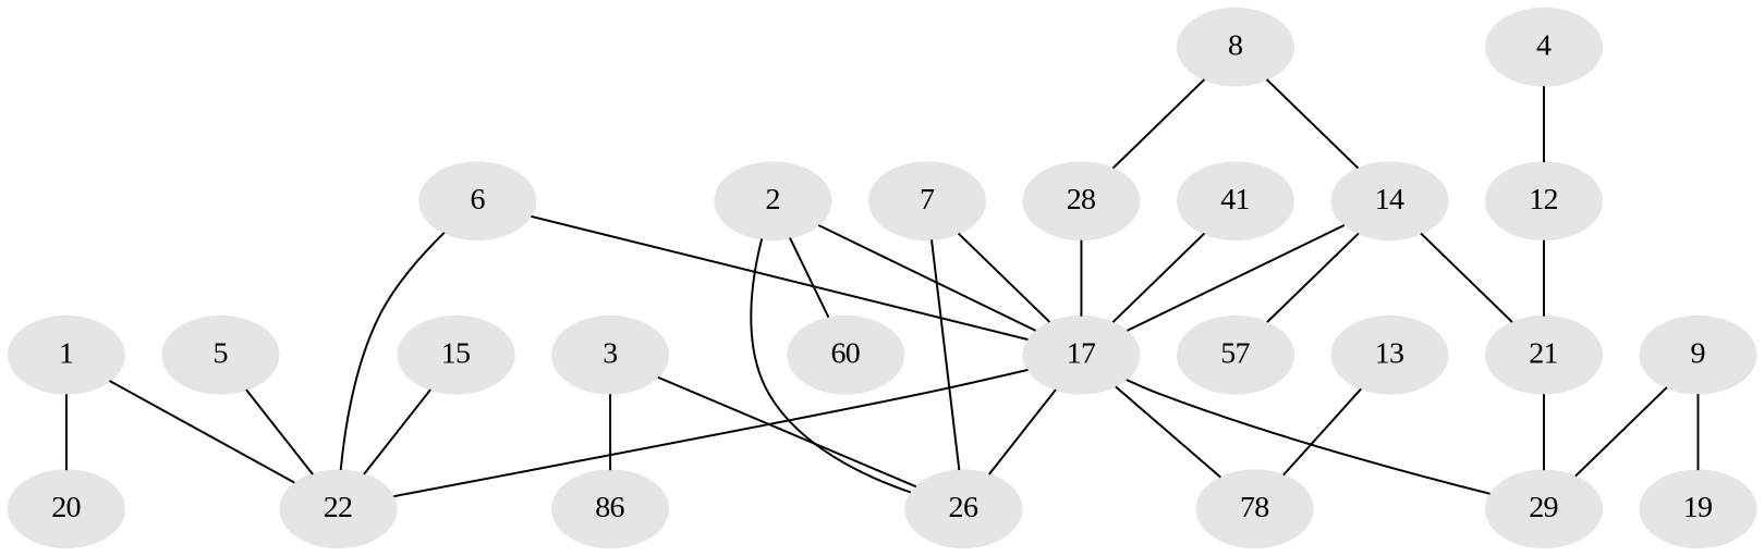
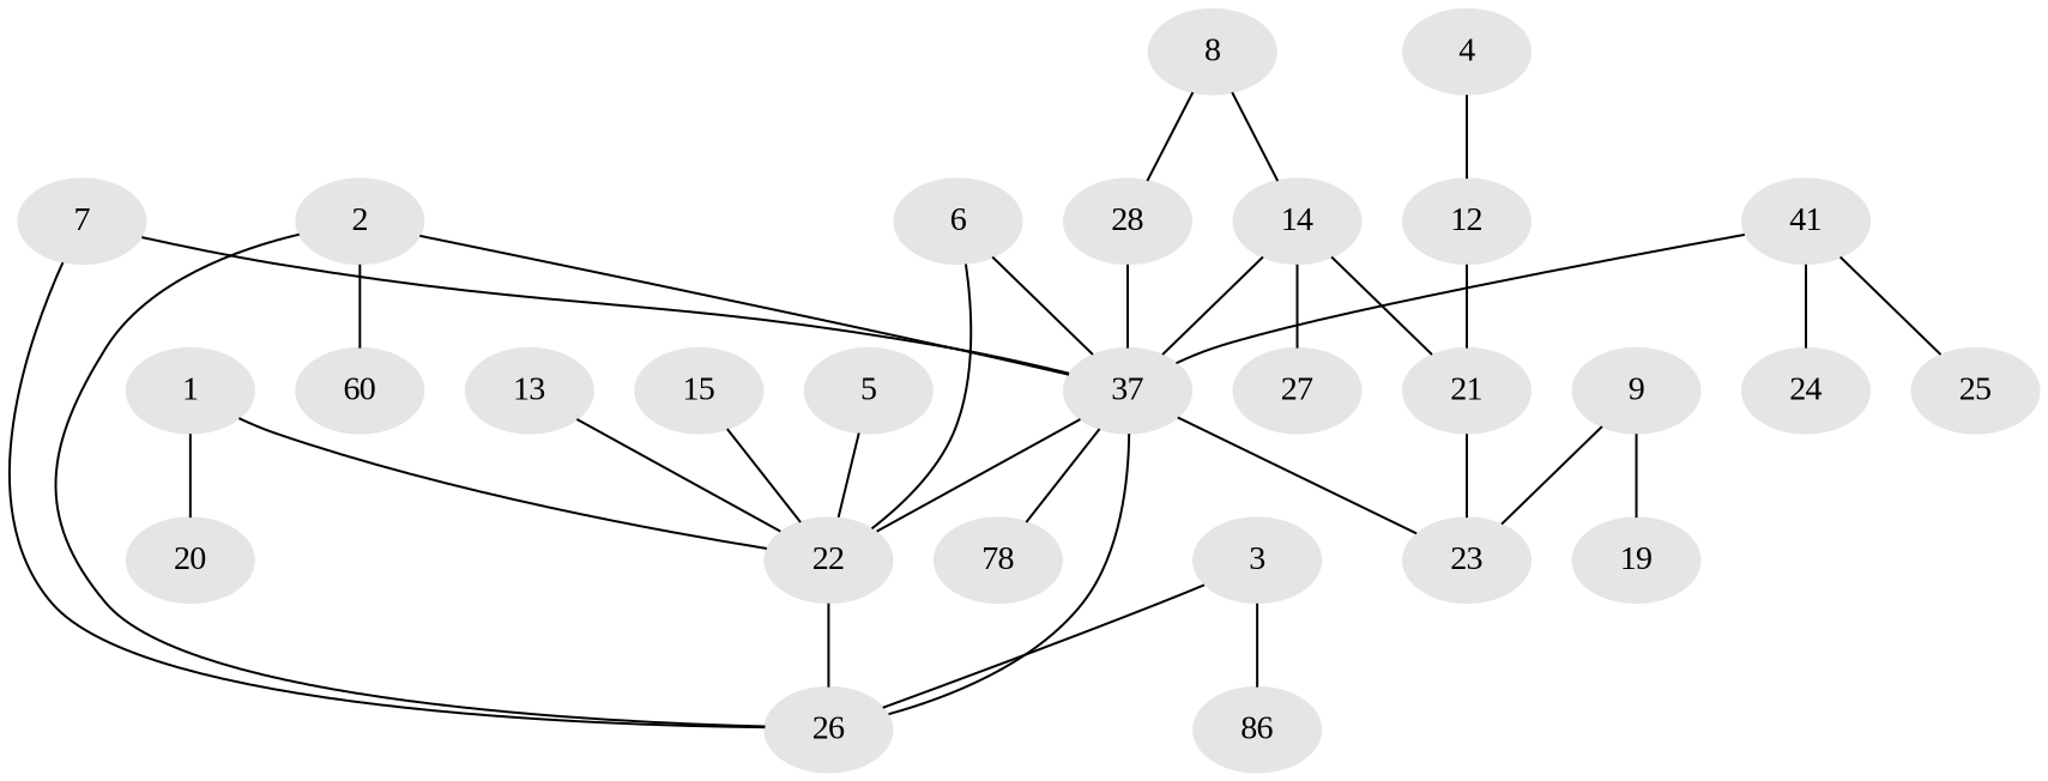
  graph {
    fontname="Liberation Serif"
    node [color=gray90 fontname="Liberation Serif" style=filled]
    edge [fontname="Liberation Serif" weight=1.0]
    1
    20
    22
    26
    n5 [label=60]
    2
-   17
-   23 [label=29]
+   17 [label=37]
+   23
    n9 [label=78]
    3
    n11 [label=86]
    4
    12
    21
    5
    6
    7
    8
    14
    28
-   27 [label=57]
+   27
    9
    19
    n24 [label=41]
+   24
+   25
    13
    15
    1 -- 20
    1 -- 22
+   22 -- 26 [weight=2.0]
    2 -- 26
    2 -- n5
    2 -- 17
    17 -- 22
    17 -- 26 [weight=2.0]
    17 -- 23
    17 -- n9
    3 -- 26
    3 -- n11
    4 -- 12
    12 -- 21
    21 -- 23
    5 -- 22
    6 -- 22
    6 -- 17
    7 -- 26
    7 -- 17
    8 -- 14
    8 -- 28
    14 -- 17
    14 -- 21
    14 -- 27
    28 -- 17 [weight=2.0]
    9 -- 23
    9 -- 19
    n24 -- 17
-   13 -- n9
+   n24 -- 24
+   n24 -- 25
+   13 -- 22
    15 -- 22
  }
